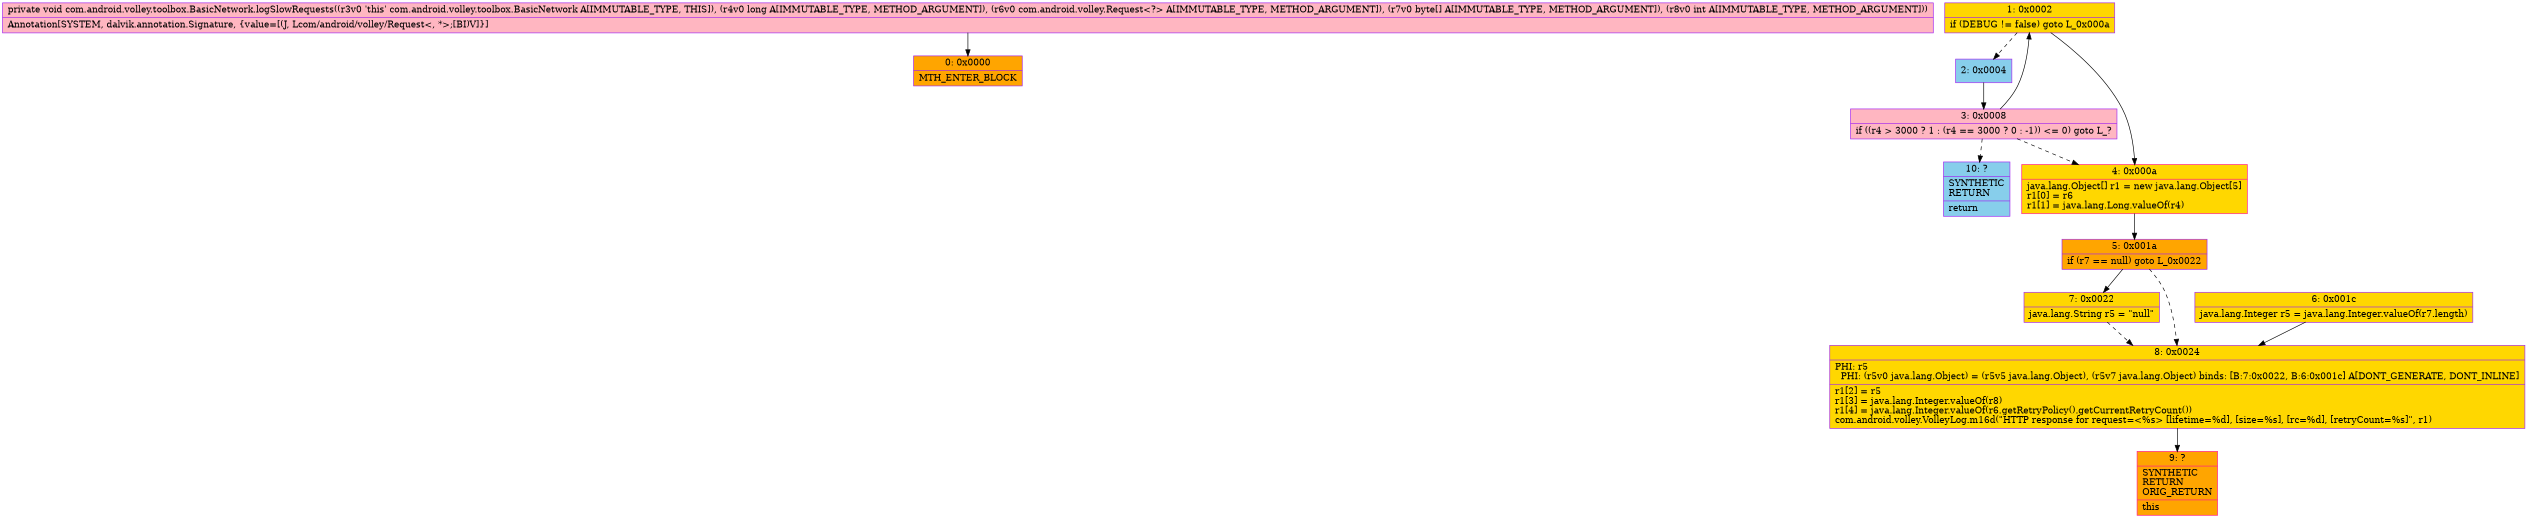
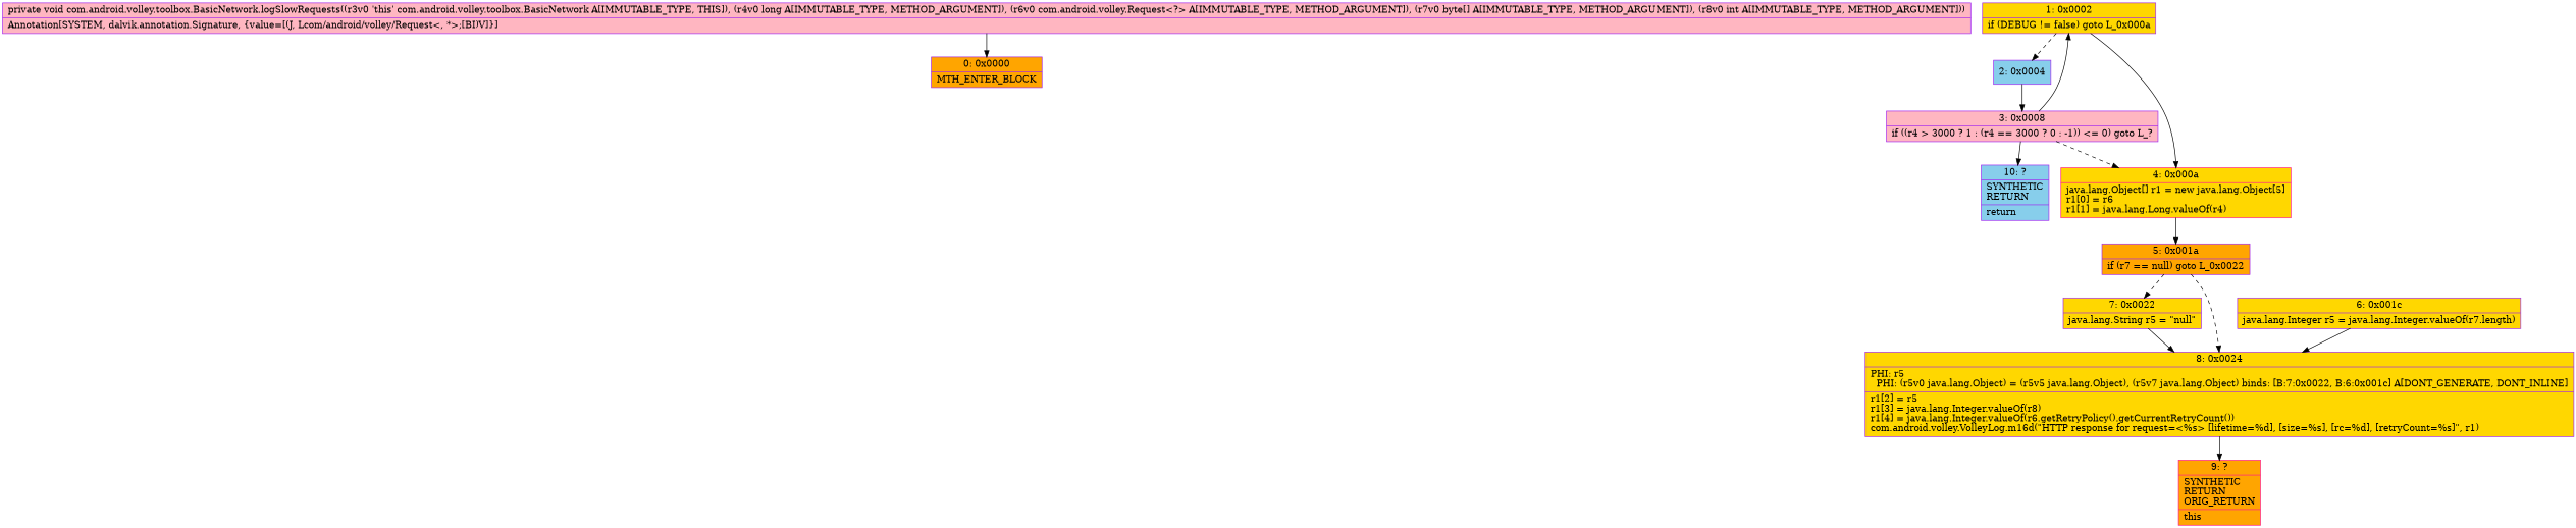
  digraph {
    node [color=purple fillcolor=gold shape=record style=filled]
    n1 [fillcolor=orange label="{0\:\ 0x0000|MTH_ENTER_BLOCK\l}"]
    n2 [label="{1\:\ 0x0002|if (DEBUG != false) goto L_0x000a\l}"]
    n3 [fillcolor=skyblue label="{2\:\ 0x0004}"]
    n4 [color=deeppink label="{4\:\ 0x000a|java.lang.Object[] r1 = new java.lang.Object[5]\lr1[0] = r6\lr1[1] = java.lang.Long.valueOf(r4)\l}"]
    n5 [fillcolor=lightpink label="{3\:\ 0x0008|if ((r4 \> 3000 ? 1 : (r4 == 3000 ? 0 : \-1)) \<= 0) goto L_?\l}"]
    n6 [fillcolor=orange label="{5\:\ 0x001a|if (r7 == null) goto L_0x0022\l}"]
    n7 [fillcolor=skyblue label="{10\:\ ?|SYNTHETIC\lRETURN\l|return\l}"]
    n8 [label="{7\:\ 0x0022|java.lang.String r5 = \"null\"\l}"]
    n9 [label="{8\:\ 0x0024|PHI: r5 \l  PHI: (r5v0 java.lang.Object) = (r5v5 java.lang.Object), (r5v7 java.lang.Object) binds: [B:7:0x0022, B:6:0x001c] A[DONT_GENERATE, DONT_INLINE]\l|r1[2] = r5\lr1[3] = java.lang.Integer.valueOf(r8)\lr1[4] = java.lang.Integer.valueOf(r6.getRetryPolicy().getCurrentRetryCount())\lcom.android.volley.VolleyLog.m16d(\"HTTP response for request=\<%s\> [lifetime=%d], [size=%s], [rc=%d], [retryCount=%s]\", r1)\l}"]
    n10 [label="{6\:\ 0x001c|java.lang.Integer r5 = java.lang.Integer.valueOf(r7.length)\l}"]
    n11 [color=deeppink fillcolor=orange label="{9\:\ ?|SYNTHETIC\lRETURN\lORIG_RETURN\l|this\l}"]
    n12 [fillcolor=lightpink label="{private void com.android.volley.toolbox.BasicNetwork.logSlowRequests((r3v0 'this' com.android.volley.toolbox.BasicNetwork A[IMMUTABLE_TYPE, THIS]), (r4v0 long A[IMMUTABLE_TYPE, METHOD_ARGUMENT]), (r6v0 com.android.volley.Request\<?\> A[IMMUTABLE_TYPE, METHOD_ARGUMENT]), (r7v0 byte[] A[IMMUTABLE_TYPE, METHOD_ARGUMENT]), (r8v0 int A[IMMUTABLE_TYPE, METHOD_ARGUMENT]))  | Annotation[SYSTEM, dalvik.annotation.Signature, \{value=[(J, Lcom\/android\/volley\/Request\<, *\>;[BI)V]\}]\l}"]
    n2 -> n3 [style=dashed]
    n2 -> n4
    n3 -> n5
    n4 -> n6
    n5 -> n2
    n5 -> n4 [style=dashed]
-   n5 -> n7 [style=dashed]
-   n6 -> n8
+   n5 -> n7
+   n6 -> n8 [style=dashed]
    n6 -> n9 [style=dashed]
-   n8 -> n9 [style=dashed]
+   n8 -> n9
    n9 -> n11
    n10 -> n9
    n12 -> n1
  }
